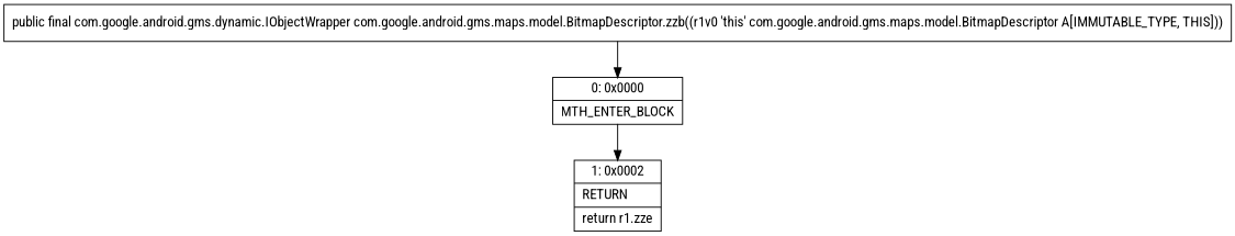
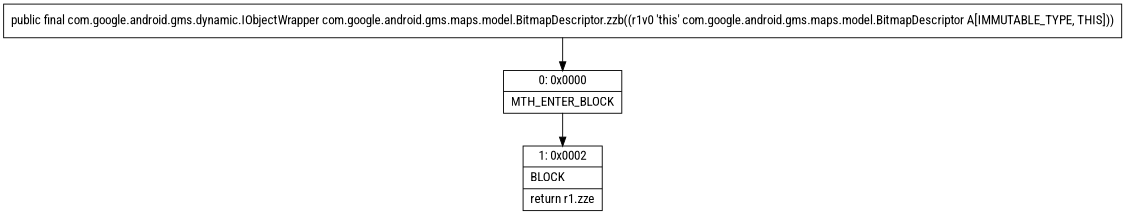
  digraph {
    fontname="Roboto Condensed"
    node [shape=record fontname="Roboto Condensed"]
    edge [fontname="Roboto Condensed"]
    n1 [label="{0\:\ 0x0000|MTH_ENTER_BLOCK\l}"]
-   n2 [label="{1\:\ 0x0002|RETURN\l|return r1.zze\l}"]
+   n2 [label="{1\:\ 0x0002|BLOCK\l|return r1.zze\l}"]
    n3 [label="{public final com.google.android.gms.dynamic.IObjectWrapper com.google.android.gms.maps.model.BitmapDescriptor.zzb((r1v0 'this' com.google.android.gms.maps.model.BitmapDescriptor A[IMMUTABLE_TYPE, THIS])) }"]
    n1 -> n2
    n3 -> n1
  }
